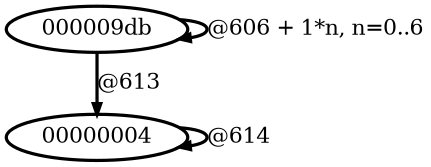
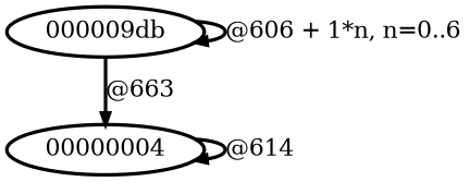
  digraph {
    node [fontsize=20 penwidth=3 shape=oval style=rounded]
    edge [arrowsize=1 color=black fontsize=20 penwidth=3 style=bold]
    "000009db"
    00000004
    "000009db" -> "000009db" [label="@606 + 1*n, n=0..6"]
-   "000009db" -> 00000004 [label="@613"]
+   "000009db" -> 00000004 [label="@663"]
    00000004 -> 00000004 [label="@614"]
  }
